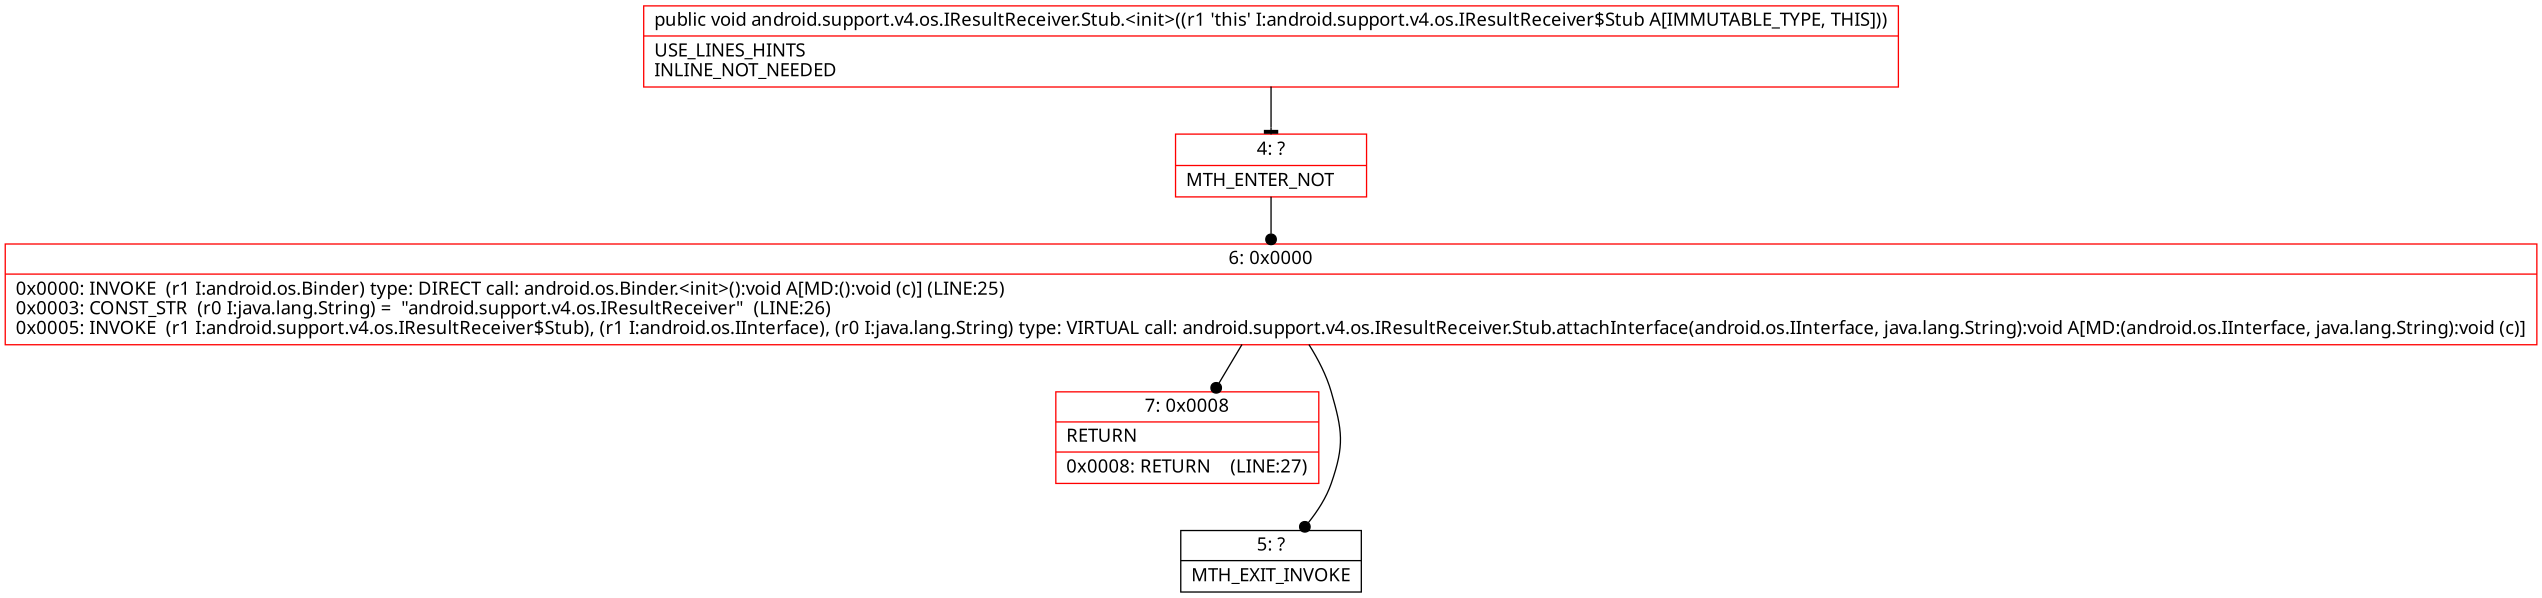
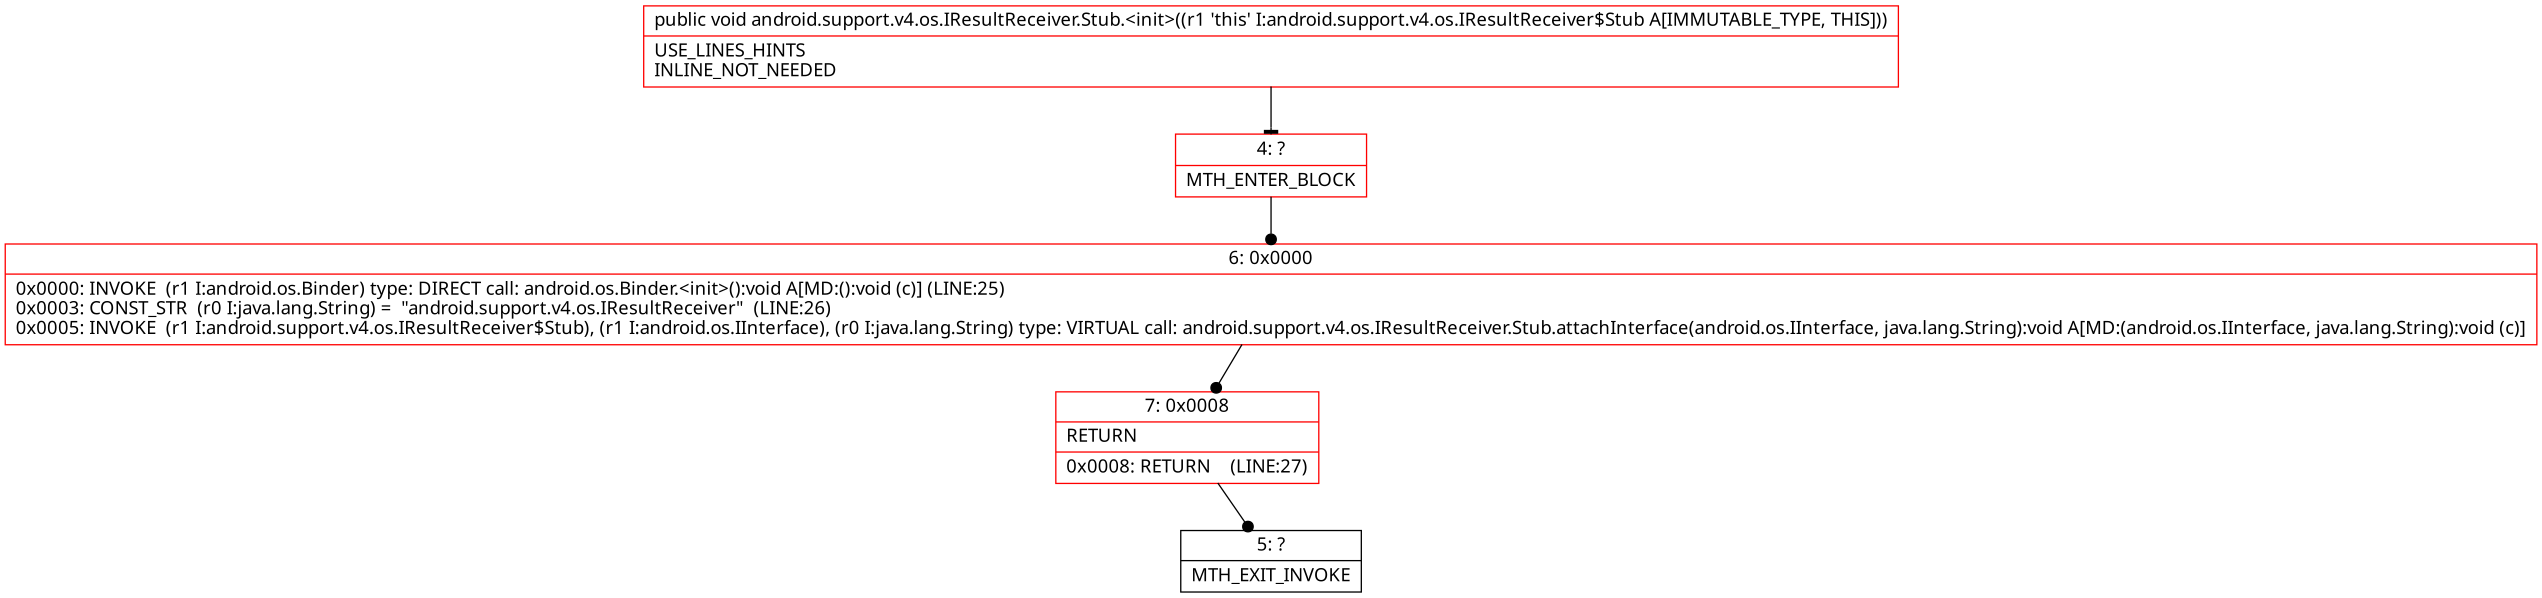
  digraph {
    fontname="Noto Sans"
    node [color=red fontname="Noto Sans" shape=record]
    edge [arrowhead=dot fontname="Noto Sans"]
-   n1 [label="{4\:\ ?|MTH_ENTER_NOT\l}"]
+   n1 [label="{4\:\ ?|MTH_ENTER_BLOCK\l}"]
    n2 [label="{6\:\ 0x0000|0x0000: INVOKE  (r1 I:android.os.Binder) type: DIRECT call: android.os.Binder.\<init\>():void A[MD:():void (c)] (LINE:25)\l0x0003: CONST_STR  (r0 I:java.lang.String) =  \"android.support.v4.os.IResultReceiver\"  (LINE:26)\l0x0005: INVOKE  (r1 I:android.support.v4.os.IResultReceiver$Stub), (r1 I:android.os.IInterface), (r0 I:java.lang.String) type: VIRTUAL call: android.support.v4.os.IResultReceiver.Stub.attachInterface(android.os.IInterface, java.lang.String):void A[MD:(android.os.IInterface, java.lang.String):void (c)]\l}"]
    n3 [label="{7\:\ 0x0008|RETURN\l|0x0008: RETURN    (LINE:27)\l}"]
    n4 [color=black label="{5\:\ ?|MTH_EXIT_INVOKE\l}"]
    n5 [label="{public void android.support.v4.os.IResultReceiver.Stub.\<init\>((r1 'this' I:android.support.v4.os.IResultReceiver$Stub A[IMMUTABLE_TYPE, THIS]))  | USE_LINES_HINTS\lINLINE_NOT_NEEDED\l}"]
    n1 -> n2
    n2 -> n3
-   n2 -> n4
+   n3 -> n4
    n5 -> n1 [arrowhead=tee]
  }
